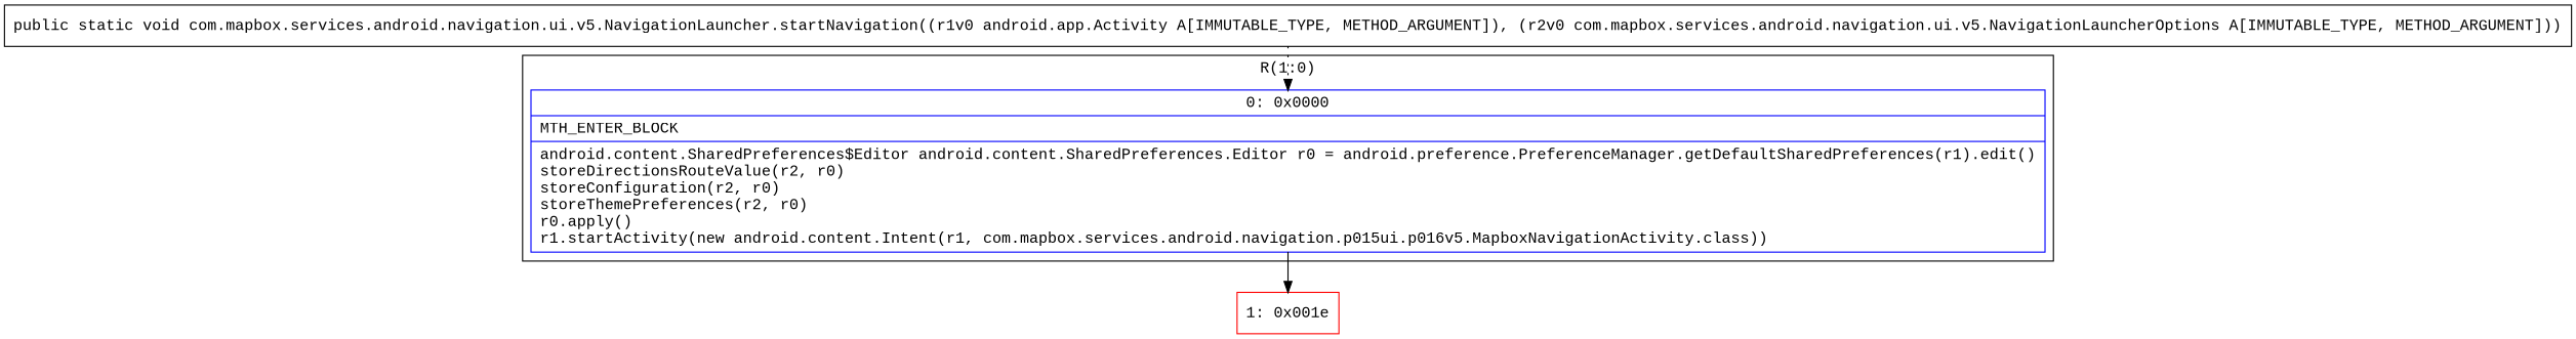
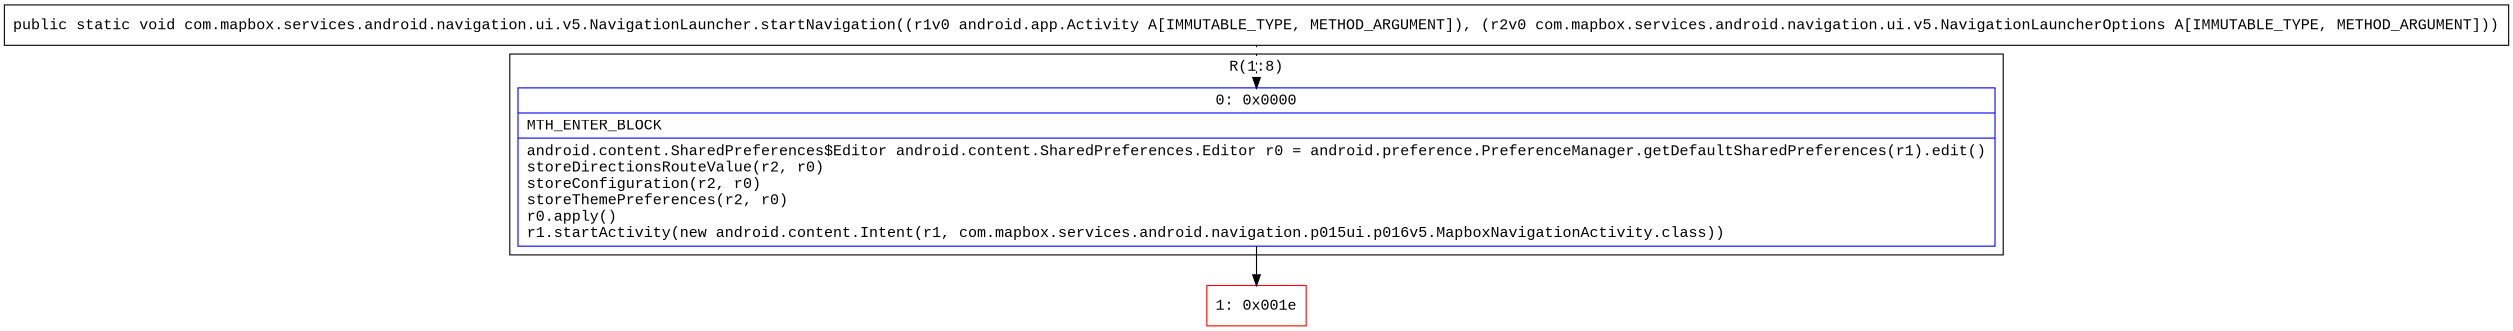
  digraph {
    fontname="Liberation Mono"
    node [shape=record fontname="Liberation Mono"]
    edge [fontname="Liberation Mono"]
    n1 [color=blue label="{0\:\ 0x0000|MTH_ENTER_BLOCK\l|android.content.SharedPreferences$Editor android.content.SharedPreferences.Editor r0 = android.preference.PreferenceManager.getDefaultSharedPreferences(r1).edit()\lstoreDirectionsRouteValue(r2, r0)\lstoreConfiguration(r2, r0)\lstoreThemePreferences(r2, r0)\lr0.apply()\lr1.startActivity(new android.content.Intent(r1, com.mapbox.services.android.navigation.p015ui.p016v5.MapboxNavigationActivity.class))\l}"]
    n2 [color=red label="{1\:\ 0x001e}"]
    n3 [label="{public static void com.mapbox.services.android.navigation.ui.v5.NavigationLauncher.startNavigation((r1v0 android.app.Activity A[IMMUTABLE_TYPE, METHOD_ARGUMENT]), (r2v0 com.mapbox.services.android.navigation.ui.v5.NavigationLauncherOptions A[IMMUTABLE_TYPE, METHOD_ARGUMENT])) }"]
    subgraph cluster_1 {
-     label="R(1:0)"
+     label="R(1:8)"
      n1
    }
    n1 -> n2 [style=solid]
    n3 -> n1 [style=dotted]
  }
